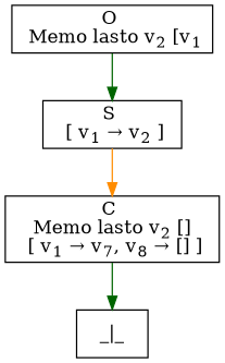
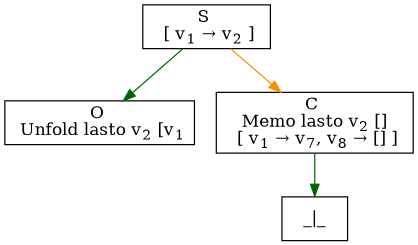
  digraph {
    rankdir=TB
    node [fillcolor=white shape=box style=filled]
    edge [color=darkgreen]
-   n1 [label=<O <BR/> Memo lasto v<SUB>2</SUB> [v<SUB>1</SUB>]>]
+   n1 [label=<O <BR/> Unfold lasto v<SUB>2</SUB> [v<SUB>1</SUB>]>]
    n2 [label=<S <BR/>  [ v<SUB>1</SUB> &rarr; v<SUB>2</SUB> ] >]
    n3 [label=<C <BR/> Memo lasto v<SUB>2</SUB> [] <BR/>  [ v<SUB>1</SUB> &rarr; v<SUB>7</SUB>, v<SUB>8</SUB> &rarr; [] ] >]
    n4 [label=<_|_>]
-   n1 -> n2
+   n2 -> n1
    n2 -> n3 [color=darkorange]
    n3 -> n4
  }
